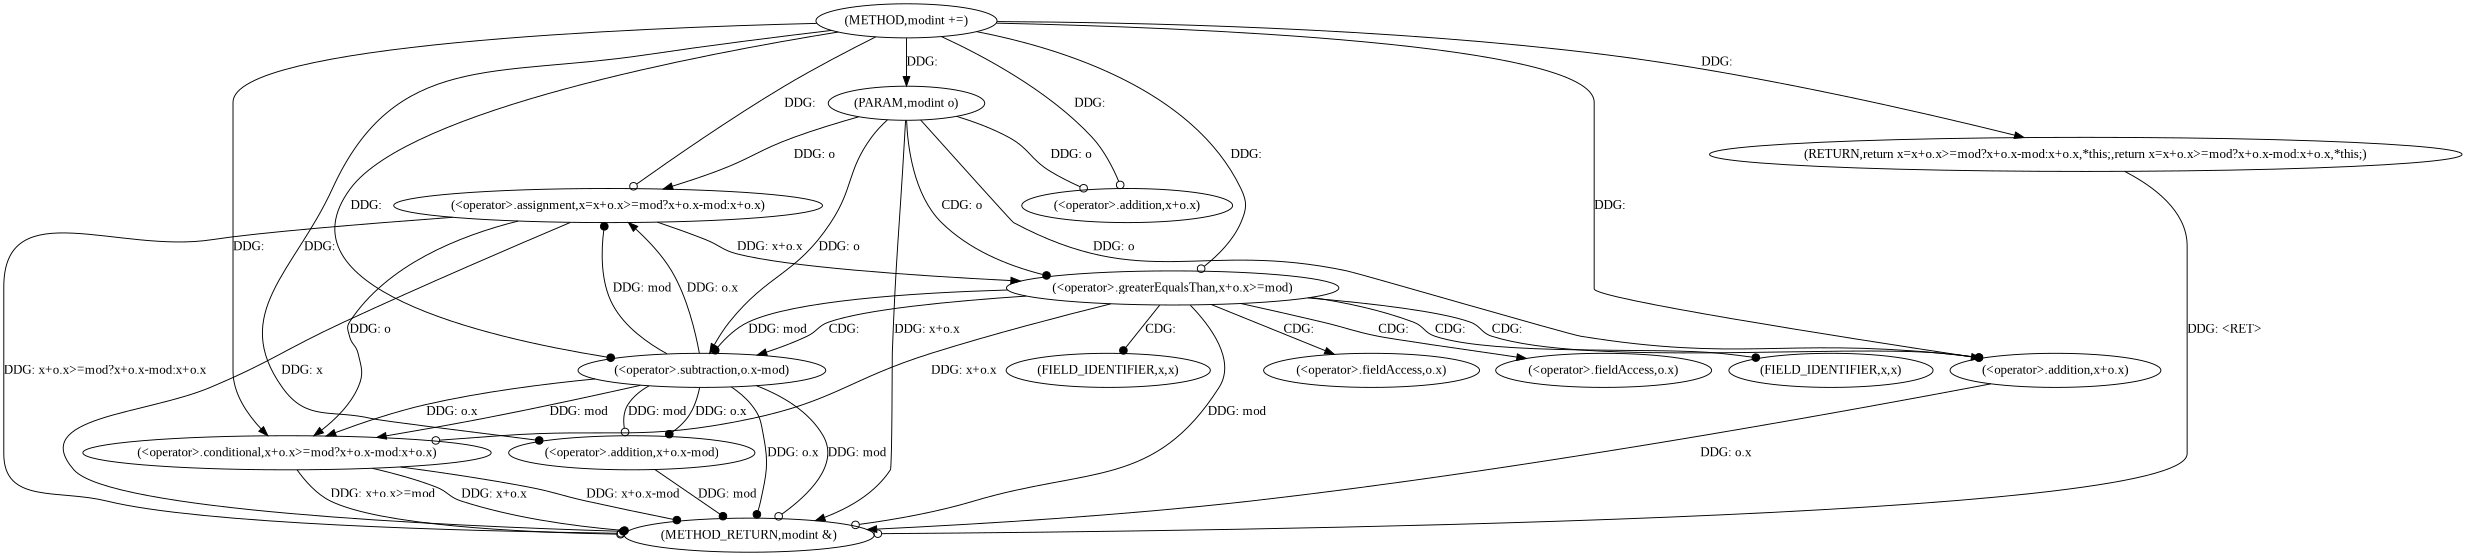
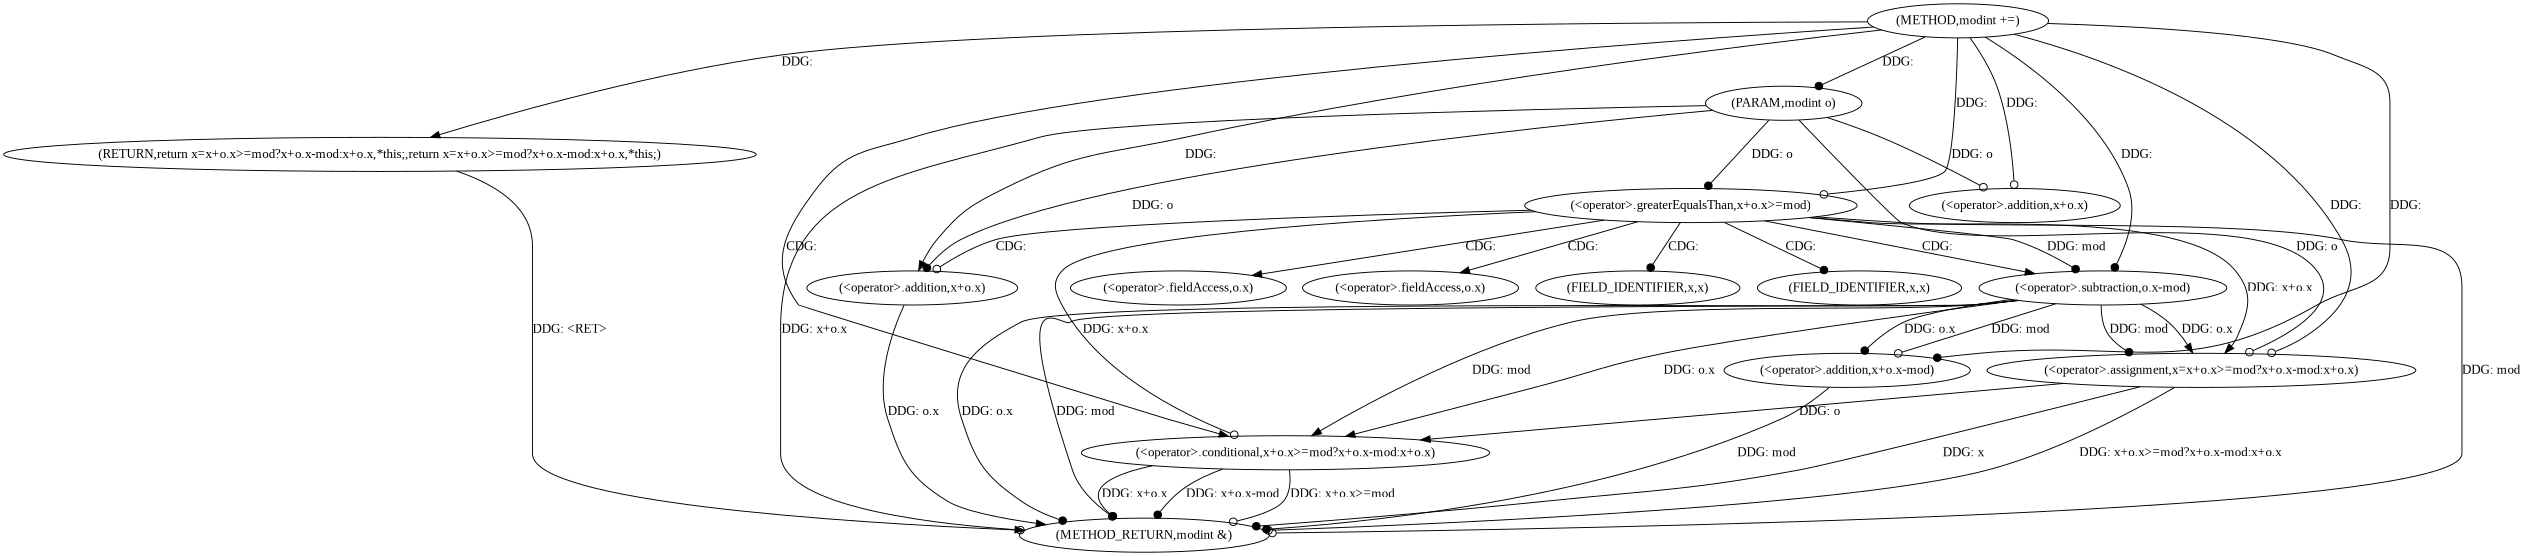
  digraph {
    fontname="Liberation Serif"
    node [fontname="Liberation Serif"]
    edge [arrowhead=dot fontname="Liberation Serif"]
    n1 [label="(METHOD,modint +=)"]
    n2 [label="(PARAM,modint o)"]
    n3 [label="(RETURN,return x=x+o.x>=mod?x+o.x-mod:x+o.x,*this;,return x=x+o.x>=mod?x+o.x-mod:x+o.x,*this;)"]
    n4 [label="(<operator>.assignment,x=x+o.x>=mod?x+o.x-mod:x+o.x)"]
    n5 [label="(<operator>.conditional,x+o.x>=mod?x+o.x-mod:x+o.x)"]
    n6 [label="(<operator>.greaterEqualsThan,x+o.x>=mod)"]
    n7 [label="(<operator>.addition,x+o.x-mod)"]
    n8 [label="(<operator>.addition,x+o.x)"]
    n9 [label="(<operator>.addition,x+o.x)"]
    n10 [label="(<operator>.subtraction,o.x-mod)"]
    n11 [label="(METHOD_RETURN,modint &)"]
    n12 [label="(<operator>.fieldAccess,o.x)"]
    n13 [label="(<operator>.fieldAccess,o.x)"]
    n14 [label="(FIELD_IDENTIFIER,x,x)"]
    n15 [label="(FIELD_IDENTIFIER,x,x)"]
-   n1 -> n2 [arrowhead=normal label="DDG: "]
+   n1 -> n2 [label="DDG: "]
    n1 -> n3 [arrowhead=normal label="DDG: "]
    n1 -> n4 [arrowhead=odot label="DDG: "]
-   n1 -> n5 [arrowhead=normal label="DDG: "]
+   n1 -> n5 [arrowhead=normal label="CDG: "]
    n1 -> n6 [arrowhead=odot label="DDG: "]
    n1 -> n7 [label="DDG: "]
    n1 -> n8 [arrowhead=normal label="DDG: "]
    n1 -> n9 [arrowhead=odot label="DDG: "]
    n1 -> n10 [label="DDG: "]
-   n2 -> n4 [arrowhead=normal label="DDG: o"]
-   n2 -> n6 [label="CDG: o"]
+   n2 -> n4 [arrowhead=odot label="DDG: o"]
+   n2 -> n6 [label="DDG: o"]
    n2 -> n8 [label="DDG: o"]
    n2 -> n9 [arrowhead=odot label="DDG: o"]
-   n2 -> n10 [arrowhead=normal label="DDG: o"]
    n2 -> n11 [arrowhead=normal label="DDG: x+o.x"]
    n3 -> n11 [arrowhead=odot label="DDG: <RET>"]
    n4 -> n5 [arrowhead=normal label="DDG: o"]
    n4 -> n11 [label="DDG: x"]
    n4 -> n11 [arrowhead=odot label="DDG: x+o.x>=mod?x+o.x-mod:x+o.x"]
    n5 -> n11 [arrowhead=odot label="DDG: x+o.x>=mod"]
    n5 -> n11 [label="DDG: x+o.x"]
    n5 -> n11 [label="DDG: x+o.x-mod"]
-   n4 -> n6 [arrowhead=normal label="DDG: x+o.x"]
+   n6 -> n4 [arrowhead=normal label="DDG: x+o.x"]
    n6 -> n5 [arrowhead=odot label="DDG: x+o.x"]
    n6 -> n8 [arrowhead=odot label="CDG: "]
    n6 -> n10 [label="DDG: mod"]
    n6 -> n10 [arrowhead=normal label="CDG: "]
    n6 -> n11 [arrowhead=odot label="DDG: mod"]
    n6 -> n12 [arrowhead=normal label="CDG: "]
    n6 -> n13 [arrowhead=normal label="CDG: "]
    n6 -> n14 [label="CDG: "]
    n6 -> n15 [label="CDG: "]
    n7 -> n11 [label="DDG: mod"]
    n8 -> n11 [arrowhead=normal label="DDG: o.x"]
    n10 -> n4 [label="DDG: mod"]
    n10 -> n4 [arrowhead=normal label="DDG: o.x"]
    n10 -> n5 [arrowhead=normal label="DDG: mod"]
    n10 -> n5 [arrowhead=normal label="DDG: o.x"]
    n10 -> n7 [arrowhead=odot label="DDG: mod"]
    n10 -> n7 [label="DDG: o.x"]
    n10 -> n11 [label="DDG: o.x"]
    n10 -> n11 [arrowhead=odot label="DDG: mod"]
  }
